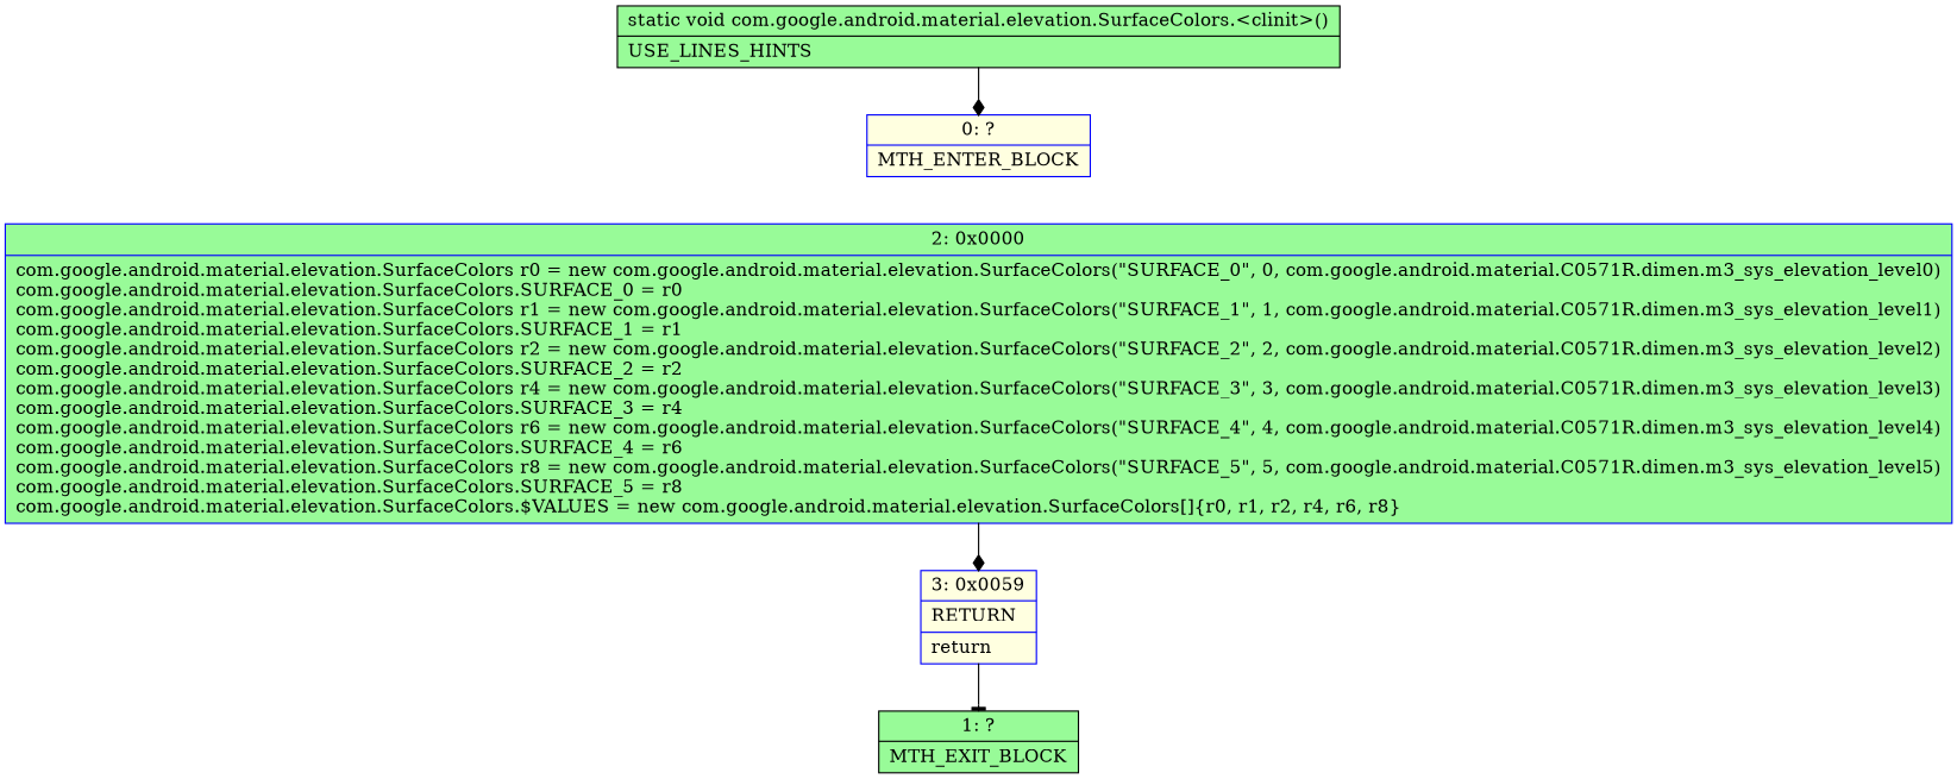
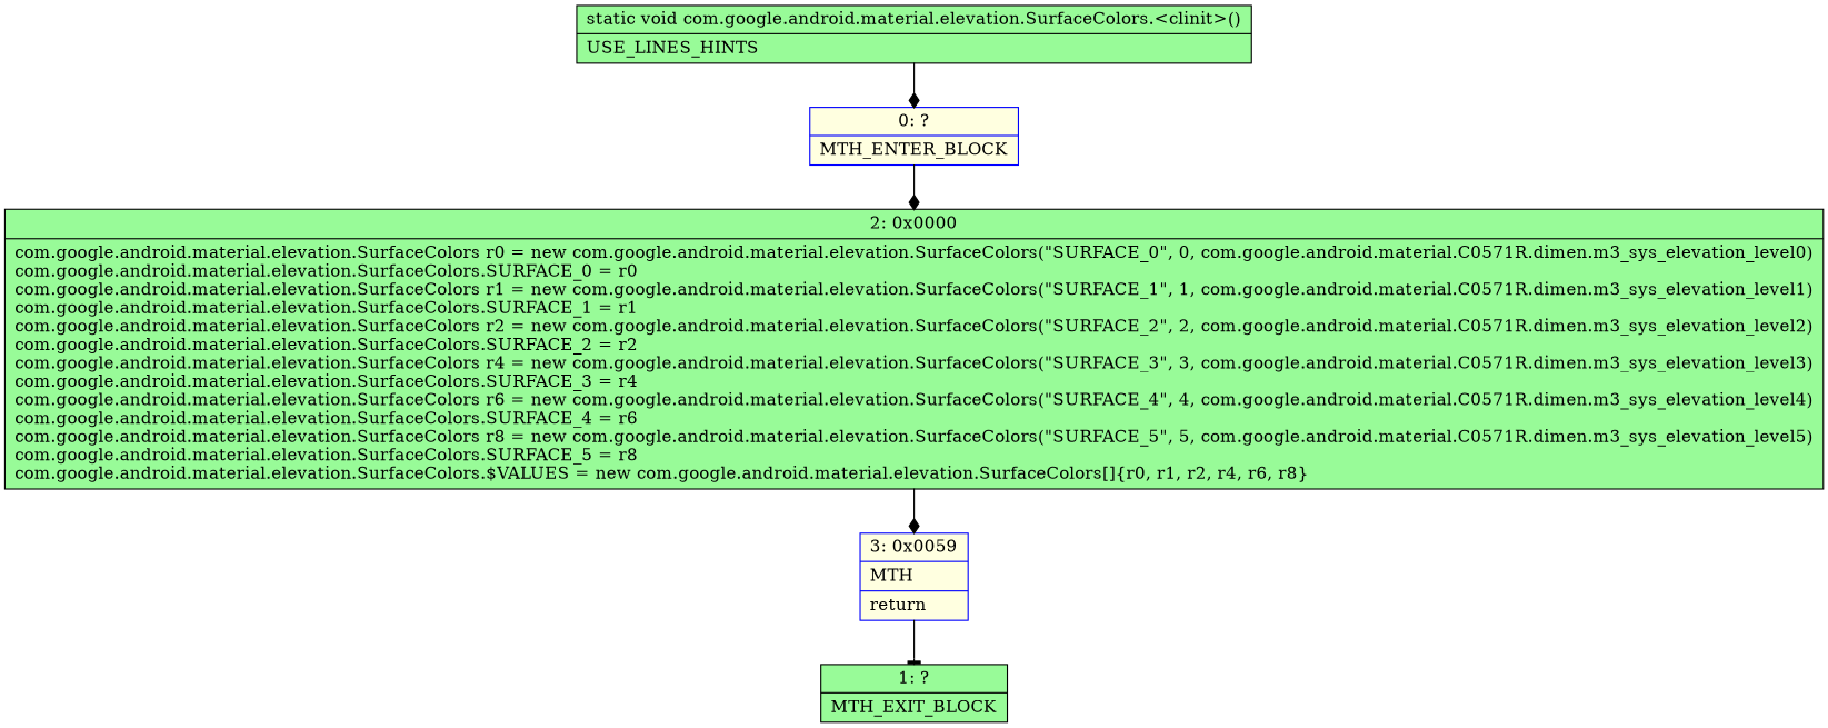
  digraph {
    node [color=blue fillcolor=palegreen shape=record style=filled]
    edge [arrowhead=diamond]
    n1 [fillcolor=lightyellow label="{0\:\ ?|MTH_ENTER_BLOCK\l}"]
-   n2 [label="{2\:\ 0x0000|com.google.android.material.elevation.SurfaceColors r0 = new com.google.android.material.elevation.SurfaceColors(\"SURFACE_0\", 0, com.google.android.material.C0571R.dimen.m3_sys_elevation_level0)\lcom.google.android.material.elevation.SurfaceColors.SURFACE_0 = r0\lcom.google.android.material.elevation.SurfaceColors r1 = new com.google.android.material.elevation.SurfaceColors(\"SURFACE_1\", 1, com.google.android.material.C0571R.dimen.m3_sys_elevation_level1)\lcom.google.android.material.elevation.SurfaceColors.SURFACE_1 = r1\lcom.google.android.material.elevation.SurfaceColors r2 = new com.google.android.material.elevation.SurfaceColors(\"SURFACE_2\", 2, com.google.android.material.C0571R.dimen.m3_sys_elevation_level2)\lcom.google.android.material.elevation.SurfaceColors.SURFACE_2 = r2\lcom.google.android.material.elevation.SurfaceColors r4 = new com.google.android.material.elevation.SurfaceColors(\"SURFACE_3\", 3, com.google.android.material.C0571R.dimen.m3_sys_elevation_level3)\lcom.google.android.material.elevation.SurfaceColors.SURFACE_3 = r4\lcom.google.android.material.elevation.SurfaceColors r6 = new com.google.android.material.elevation.SurfaceColors(\"SURFACE_4\", 4, com.google.android.material.C0571R.dimen.m3_sys_elevation_level4)\lcom.google.android.material.elevation.SurfaceColors.SURFACE_4 = r6\lcom.google.android.material.elevation.SurfaceColors r8 = new com.google.android.material.elevation.SurfaceColors(\"SURFACE_5\", 5, com.google.android.material.C0571R.dimen.m3_sys_elevation_level5)\lcom.google.android.material.elevation.SurfaceColors.SURFACE_5 = r8\lcom.google.android.material.elevation.SurfaceColors.$VALUES = new com.google.android.material.elevation.SurfaceColors[]\{r0, r1, r2, r4, r6, r8\}\l}"]
-   n3 [fillcolor=lightyellow label="{3\:\ 0x0059|RETURN\l|return\l}"]
+   n2 [color=black label="{2\:\ 0x0000|com.google.android.material.elevation.SurfaceColors r0 = new com.google.android.material.elevation.SurfaceColors(\"SURFACE_0\", 0, com.google.android.material.C0571R.dimen.m3_sys_elevation_level0)\lcom.google.android.material.elevation.SurfaceColors.SURFACE_0 = r0\lcom.google.android.material.elevation.SurfaceColors r1 = new com.google.android.material.elevation.SurfaceColors(\"SURFACE_1\", 1, com.google.android.material.C0571R.dimen.m3_sys_elevation_level1)\lcom.google.android.material.elevation.SurfaceColors.SURFACE_1 = r1\lcom.google.android.material.elevation.SurfaceColors r2 = new com.google.android.material.elevation.SurfaceColors(\"SURFACE_2\", 2, com.google.android.material.C0571R.dimen.m3_sys_elevation_level2)\lcom.google.android.material.elevation.SurfaceColors.SURFACE_2 = r2\lcom.google.android.material.elevation.SurfaceColors r4 = new com.google.android.material.elevation.SurfaceColors(\"SURFACE_3\", 3, com.google.android.material.C0571R.dimen.m3_sys_elevation_level3)\lcom.google.android.material.elevation.SurfaceColors.SURFACE_3 = r4\lcom.google.android.material.elevation.SurfaceColors r6 = new com.google.android.material.elevation.SurfaceColors(\"SURFACE_4\", 4, com.google.android.material.C0571R.dimen.m3_sys_elevation_level4)\lcom.google.android.material.elevation.SurfaceColors.SURFACE_4 = r6\lcom.google.android.material.elevation.SurfaceColors r8 = new com.google.android.material.elevation.SurfaceColors(\"SURFACE_5\", 5, com.google.android.material.C0571R.dimen.m3_sys_elevation_level5)\lcom.google.android.material.elevation.SurfaceColors.SURFACE_5 = r8\lcom.google.android.material.elevation.SurfaceColors.$VALUES = new com.google.android.material.elevation.SurfaceColors[]\{r0, r1, r2, r4, r6, r8\}\l}"]
+   n3 [fillcolor=lightyellow label="{3\:\ 0x0059|MTH\l|return\l}"]
    n4 [color=black label="{1\:\ ?|MTH_EXIT_BLOCK\l}"]
    n5 [color=black label="{static void com.google.android.material.elevation.SurfaceColors.\<clinit\>()  | USE_LINES_HINTS\l}"]
+   n1 -> n2
    n2 -> n3
    n3 -> n4 [arrowhead=tee]
    n5 -> n1
  }
